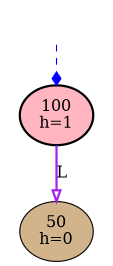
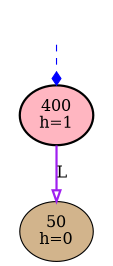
  digraph {
    node [style=filled]
    Dummy [style=invis]
-   n2 [label="100\nh=1" penwidth=2 fillcolor=lightpink]
+   n2 [label="400\nh=1" penwidth=2 fillcolor=lightpink]
    n3 [label="50\nh=0" fillcolor=tan]
    Dummy -> n2 [color=blue style=dashed arrowhead=diamond]
    n2 -> n3 [label=L color=purple style=bold arrowhead=onormal]
  }
